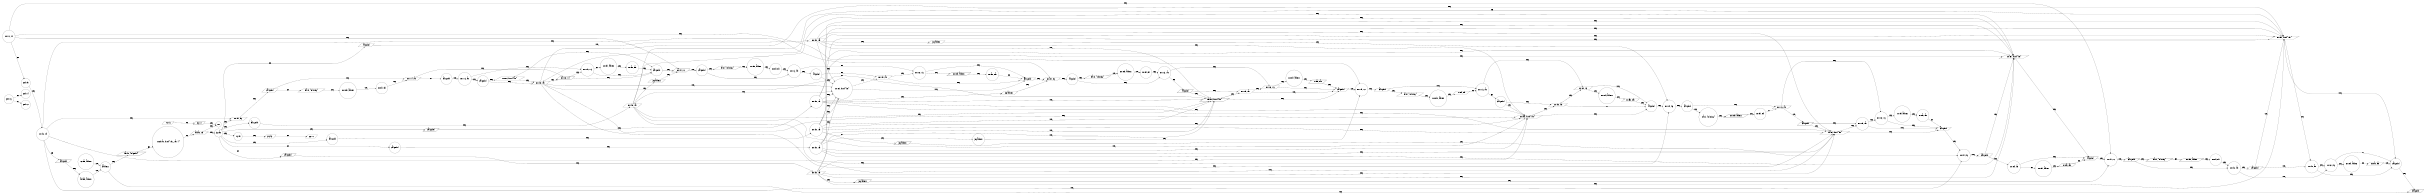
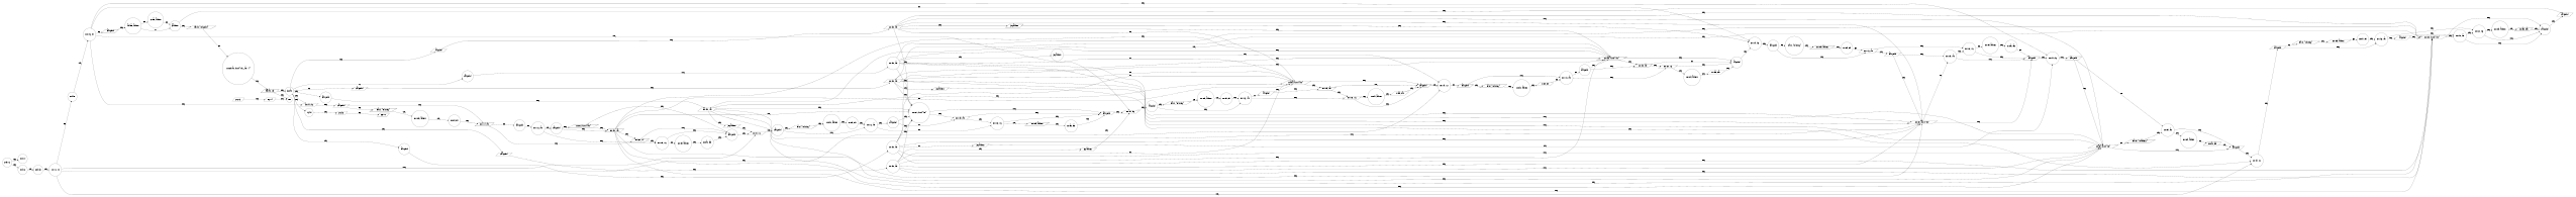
  digraph {
    rankdir=LR
    node [shape=circle]
    edge [arrowhead=vee]
    n1 [label="push r14"]
    n2 [label="push r13"]
    n3 [label="push r12"]
+   n4 [label="push rbp"]
    n5 [label="mov r12 , rsi"]
    n6 [label="push rbx"]
    n7 [label="mov rdi , r12" shape=parallelogram]
    n8 [label="mov rdi , r12"]
    n9 [label="mov rdi , r12"]
    n10 [label="mov rbp , rdi"]
    n11 [label="call symbol"]
    n12 [label="call symbol" shape=parallelogram]
    n13 [label="call symbol" shape=parallelogram]
    n14 [label="call symbol" shape=parallelogram]
    n15 [label="mov rdi , rbp" shape=parallelogram]
    n16 [label="mov rdi , rbp"]
    n17 [label="mov rdi , rbp"]
    n18 [label="mov rdi , rbp" shape=parallelogram]
    n19 [label="add eax , address"]
    n20 [label="call symbol" shape=parallelogram]
    n21 [label="call symbol" shape=parallelogram]
    n22 [label="call symbol"]
    n23 [label="call symbol"]
    n24 [label="rcx eax , address"]
    n25 [label="ja address"]
    n26 [label="call symbol" shape=parallelogram]
    n27 [label="lea rdx , [ rel symbol ]" shape=parallelogram]
    n28 [label="movsxd rax , dword [ rdx + rax * 4 ]"]
    n29 [label="add rax , rdx" shape=parallelogram]
    n30 [label="jmp rax"]
    n31 [label=retn]
    n32 [label="pop rbx"]
    n33 [label="call symbol" shape=parallelogram]
    n34 [label="call symbol"]
    n35 [label="call symbol" shape=parallelogram]
    n36 [label="call symbol"]
    n37 [label="call symbol" shape=parallelogram]
    n38 [label="call symbol"]
    n39 [label="pop rbp" shape=parallelogram]
    n40 [label="mov rbx , rax" shape=parallelogram]
    n41 [label="mov rbx , rax"]
    n42 [label="mov rbx , rax" shape=parallelogram]
    n43 [label="mov rbx , rax"]
    n44 [label="mov rbx , rax"]
    n45 [label="mov rbx , rax" shape=parallelogram]
    n46 [label="lea rsi , [ rel string ]" shape=parallelogram]
    n47 [label="mov r14 , rax" shape=parallelogram]
    n48 [label="pop r12" shape=parallelogram]
    n49 [label="mov esi , dword [ rbx ]" shape=parallelogram]
    n50 [label="mov esi , dword [ rbx ]" shape=parallelogram]
    n51 [label="mov esi , dword [ rbx ]" shape=parallelogram]
    n52 [label="mov esi , dword [ rbx ]" shape=parallelogram]
    n53 [label="mov esi , dword [ rbx ]" shape=parallelogram]
    n54 [label="mov esi , dword [ rbx ]"]
    n55 [label="jmp address" shape=parallelogram]
    n56 [label="jmp address" shape=parallelogram]
    n57 [label="jmp address" shape=parallelogram]
    n58 [label="jmp address"]
    n59 [label="jmp address" shape=parallelogram]
    n60 [label="jmp address" shape=parallelogram]
    n61 [label="mov edx , address"]
    n62 [label="call symbol"]
    n63 [label="mov rcx , r14" shape=parallelogram]
    n64 [label="xor edi , edi"]
    n65 [label="mov r13 , rax"]
    n66 [label="mov rdx , r13"]
    n67 [label="call symbol"]
    n68 [label="call symbol"]
    n69 [label="mov esi , dword [ rax ]" shape=parallelogram]
    n70 [label="mov rbx , rax" shape=parallelogram]
    n71 [label="mov edi , address"]
    n72 [label="mov rdx , rax"]
    n73 [label="call symbol"]
+   n74 [label="lea rdx , [ rel address ]" shape=parallelogram]
    n75 [label="call symbol" shape=parallelogram]
    n76 [label="mov rdx , rax"]
    n77 [label="call symbol" shape=parallelogram]
    n78 [label="mov rdx , rax" shape=parallelogram]
    n79 [label="call symbol"]
    n80 [label="mov rdx , rax" shape=parallelogram]
    n81 [label="call symbol" shape=parallelogram]
    n82 [label="mov rdx , rax" shape=parallelogram]
    n83 [label="call symbol" shape=parallelogram]
    n84 [label="xor eax , eax"]
    n85 [label="lea rsi , [ rel string ]" shape=parallelogram]
    n86 [label="mov r13 , rax"]
    n87 [label="pop r13" shape=parallelogram]
    n88 [label="pop r14" shape=parallelogram]
    n89 [label="lea rsi , [ rel string ]" shape=parallelogram]
    n90 [label="mov rbp , rax"]
    n91 [label="mov edi , rax"]
    n92 [label="lea rsi , [ rel string ]"]
    n93 [label="mov r13 , rax" shape=parallelogram]
    n94 [label="lea rsi , [ rel string ]" shape=parallelogram]
    n95 [label="mov r13 , rax"]
    n96 [label="lea rsi , [ rel string ]" shape=parallelogram]
    n97 [label="mov r13 , rax"]
    n98 [label="mov edx , address" shape=parallelogram]
    n99 [label="call symbol" shape=parallelogram]
    n100 [label="mov rcx , rbp"]
    n101 [label="xor edi , edi"]
    n102 [label="mov edi , address"]
    n103 [label="xor eax , eax" shape=parallelogram]
    n104 [label="mov edi , address"]
    n105 [label="xor eax , eax" shape=parallelogram]
    n106 [label="mov edx , address" shape=parallelogram]
    n107 [label="call symbol" shape=parallelogram]
    n108 [label="mov rcx , r13"]
    n109 [label="xor edi , edi"]
    n110 [label="mov edi , address"]
    n111 [label="xor eax , eax"]
    n112 [label="mov edx , address"]
    n113 [label="call symbol"]
    n114 [label="mov rcx , r13" shape=parallelogram]
    n115 [label="xor edi , edi" shape=parallelogram]
    n116 [label="mov edi , address"]
    n117 [label="xor eax , eax" shape=parallelogram]
    n118 [label="mov edx , address"]
    n119 [label="call symbol" shape=parallelogram]
    n120 [label="mov rcx , r13" shape=parallelogram]
    n121 [label="xor edi , edi"]
    n122 [label="mov edi , address"]
    n123 [label="xor eax , eax" shape=parallelogram]
    n124 [label="mov edx , address"]
    n125 [label="call symbol"]
    n126 [label="mov rcx , r13"]
    n127 [label="xor edi , edi"]
    n128 [label="mov edi , address" shape=parallelogram]
    n129 [label="xor eax , eax"]
    n2 -> n1 [arrowhead=box label=CFG]
    n2 -> n3 [label=CFG]
+   n3 -> n4 [arrowhead=box label=CFG]
+   n4 -> n5 [label=CFG]
    n5 -> n6 [arrowhead=box label=CFG]
    n5 -> n7 [arrowhead=box label=DFG]
    n5 -> n8 [arrowhead=box label=DFG]
    n5 -> n9 [label=DFG]
    n6 -> n10 [arrowhead=box label=CFG]
    n7 -> n11 [label=DFG]
    n8 -> n12 [label=DFG]
    n9 -> n13 [label=DFG]
    n10 -> n14 [label=CFG]
    n10 -> n15 [arrowhead=box label=DFG]
    n10 -> n16 [label=DFG]
    n10 -> n17 [arrowhead=box label=DFG]
    n10 -> n18 [label=DFG]
    n11 -> n85 [label=CFG]
    n11 -> n86 [label=DFG]
    n12 -> n89 [label=CFG]
    n12 -> n90 [arrowhead=box label=DFG]
    n13 -> n94 [arrowhead=box label=CFG]
    n13 -> n95 [arrowhead=box label=DFG]
    n14 -> n19 [arrowhead=box label=DFG]
    n15 -> n20 [label=DFG]
    n16 -> n21 [arrowhead=box label=DFG]
    n17 -> n22 [label=DFG]
    n18 -> n23 [label=DFG]
+   n19 -> n24 [label=CFG]
    n19 -> n25 [label=CFG]
    n20 -> n46 [arrowhead=box label=CFG]
    n20 -> n47 [label=DFG]
    n21 -> n50 [arrowhead=box label=CFG]
    n21 -> n91 [label=DFG]
    n22 -> n92 [arrowhead=box label=CFG]
    n22 -> n93 [arrowhead=box label=DFG]
    n23 -> n96 [label=CFG]
    n23 -> n97 [label=DFG]
    n24 -> n25 [label=CFG]
    n25 -> n26 [label=CFG]
    n25 -> n27 [label=CFG]
    n27 -> n28 [arrowhead=box label=CFG]
    n28 -> n29 [arrowhead=box label=DFG]
    n29 -> n30 [arrowhead=box label=DFG]
    n29 -> n31 [arrowhead=box label=DFG]
    n30 -> n15 [label=CFG]
    n30 -> n32 [arrowhead=box label=CFG]
    n30 -> n33 [arrowhead=box label=CFG]
    n30 -> n34 [arrowhead=box label=CFG]
    n30 -> n35 [label=CFG]
    n30 -> n36 [arrowhead=box label=CFG]
    n30 -> n37 [arrowhead=box label=CFG]
    n30 -> n38 [arrowhead=box label=CFG]
    n32 -> n39 [arrowhead=box label=CFG]
    n33 -> n40 [label=DFG]
    n34 -> n41 [arrowhead=box label=DFG]
    n35 -> n42 [label=DFG]
    n36 -> n43 [label=DFG]
    n37 -> n44 [arrowhead=box label=DFG]
    n38 -> n45 [arrowhead=box label=DFG]
    n39 -> n48 [arrowhead=box label=CFG]
    n40 -> n49 [label=DFG]
    n40 -> n50 [arrowhead=box label=DFG]
    n40 -> n51 [arrowhead=box label=DFG]
    n40 -> n52 [arrowhead=box label=DFG]
    n40 -> n53 [label=DFG]
    n40 -> n54 [label=DFG]
    n40 -> n55 [arrowhead=box label=CFG]
    n41 -> n49 [arrowhead=box label=DFG]
    n41 -> n50 [arrowhead=box label=DFG]
    n41 -> n51 [label=DFG]
    n41 -> n52 [arrowhead=box label=DFG]
    n41 -> n53 [label=DFG]
    n41 -> n54 [label=DFG]
    n41 -> n56 [label=CFG]
    n42 -> n49 [label=DFG]
    n42 -> n50 [arrowhead=box label=DFG]
    n42 -> n51 [arrowhead=box label=DFG]
    n42 -> n52 [arrowhead=box label=DFG]
    n42 -> n53 [label=DFG]
    n42 -> n54 [label=DFG]
    n42 -> n57 [label=CFG]
    n43 -> n49 [label=DFG]
    n43 -> n50 [label=DFG]
    n43 -> n51 [label=DFG]
    n43 -> n52 [label=DFG]
    n43 -> n53 [label=DFG]
    n43 -> n54 [label=DFG]
    n43 -> n58 [label=CFG]
    n44 -> n49 [label=DFG]
    n44 -> n50 [label=DFG]
    n44 -> n51 [arrowhead=box label=DFG]
    n44 -> n52 [label=DFG]
    n44 -> n53 [label=DFG]
    n44 -> n54 [arrowhead=box label=DFG]
    n44 -> n59 [arrowhead=box label=CFG]
    n45 -> n49 [arrowhead=box label=DFG]
    n45 -> n50 [label=DFG]
    n45 -> n51 [label=DFG]
    n45 -> n52 [label=DFG]
    n45 -> n53 [label=DFG]
    n45 -> n54 [arrowhead=box label=DFG]
    n45 -> n60 [label=CFG]
    n46 -> n61 [label=CFG]
    n47 -> n62 [label=CFG]
    n47 -> n63 [label=DFG]
    n49 -> n72 [arrowhead=box label=CFG]
    n49 -> n73 [arrowhead=box label=DFG]
+   n50 -> n74 [label=CFG]
    n50 -> n75 [arrowhead=box label=DFG]
    n51 -> n76 [arrowhead=box label=CFG]
    n51 -> n77 [arrowhead=box label=DFG]
    n52 -> n78 [arrowhead=box label=CFG]
    n52 -> n79 [arrowhead=box label=DFG]
    n53 -> n80 [arrowhead=box label=CFG]
    n53 -> n81 [arrowhead=box label=DFG]
    n54 -> n82 [label=CFG]
    n54 -> n83 [arrowhead=box label=DFG]
    n55 -> n8 [arrowhead=box label=CFG]
    n56 -> n16 [arrowhead=box label=CFG]
    n57 -> n17 [arrowhead=box label=CFG]
    n58 -> n9 [arrowhead=box label=CFG]
    n59 -> n18 [arrowhead=box label=CFG]
    n60 -> n7 [arrowhead=box label=CFG]
    n61 -> n64 [label=CFG]
    n62 -> n65 [label=DFG]
    n63 -> n66 [label=CFG]
    n63 -> n67 [label=DFG]
    n64 -> n47 [arrowhead=box label=CFG]
    n65 -> n66 [arrowhead=box label=DFG]
    n65 -> n68 [arrowhead=box label=CFG]
    n66 -> n67 [label=DFG]
    n66 -> n71 [arrowhead=box label=CFG]
    n67 -> n7 [label=CFG]
    n68 -> n69 [label=DFG]
    n68 -> n70 [label=DFG]
    n69 -> n67 [label=DFG]
    n69 -> n70 [arrowhead=box label=CFG]
    n70 -> n49 [label=DFG]
    n70 -> n50 [label=DFG]
    n70 -> n51 [label=DFG]
    n70 -> n52 [label=DFG]
    n70 -> n53 [arrowhead=box label=DFG]
    n70 -> n54 [label=DFG]
    n70 -> n63 [arrowhead=box label=CFG]
    n71 -> n84 [arrowhead=box label=CFG]
    n72 -> n73 [arrowhead=box label=DFG]
    n72 -> n100 [arrowhead=box label=CFG]
    n73 -> n26 [arrowhead=box label=CFG]
+   n74 -> n91 [label=CFG]
    n75 -> n8 [arrowhead=box label=CFG]
    n76 -> n77 [label=DFG]
    n76 -> n108 [arrowhead=box label=CFG]
    n77 -> n16 [arrowhead=box label=CFG]
    n78 -> n79 [label=DFG]
    n78 -> n114 [arrowhead=box label=CFG]
    n79 -> n17 [label=CFG]
    n80 -> n81 [arrowhead=box label=DFG]
    n80 -> n120 [arrowhead=box label=CFG]
    n81 -> n9 [arrowhead=box label=CFG]
    n82 -> n83 [label=DFG]
    n82 -> n126 [label=CFG]
    n83 -> n18 [arrowhead=box label=CFG]
    n84 -> n67 [arrowhead=box label=CFG]
    n85 -> n124 [arrowhead=box label=CFG]
    n86 -> n125 [label=CFG]
    n86 -> n126 [label=DFG]
    n87 -> n88 [label=CFG]
    n88 -> n31 [label=CFG]
    n89 -> n98 [label=CFG]
    n90 -> n99 [label=CFG]
    n90 -> n100 [arrowhead=box label=DFG]
    n91 -> n75 [arrowhead=box label=DFG]
    n91 -> n104 [label=CFG]
    n92 -> n106 [arrowhead=box label=CFG]
    n93 -> n107 [arrowhead=box label=CFG]
    n93 -> n108 [arrowhead=box label=DFG]
    n94 -> n112 [arrowhead=box label=CFG]
    n95 -> n113 [label=CFG]
    n95 -> n114 [label=DFG]
    n96 -> n118 [arrowhead=box label=CFG]
    n97 -> n119 [label=CFG]
    n97 -> n120 [label=DFG]
    n98 -> n101 [label=CFG]
    n99 -> n49 [label=CFG]
    n99 -> n72 [label=DFG]
    n100 -> n73 [label=DFG]
    n100 -> n102 [arrowhead=box label=CFG]
    n101 -> n90 [arrowhead=box label=CFG]
    n102 -> n103 [arrowhead=box label=CFG]
    n103 -> n73 [label=CFG]
    n104 -> n105 [arrowhead=box label=CFG]
    n105 -> n75 [arrowhead=box label=CFG]
    n106 -> n109 [label=CFG]
    n107 -> n51 [arrowhead=box label=CFG]
    n107 -> n76 [label=DFG]
    n108 -> n77 [label=DFG]
    n108 -> n110 [label=CFG]
    n109 -> n93 [label=CFG]
    n110 -> n111 [arrowhead=box label=CFG]
    n111 -> n77 [label=CFG]
    n112 -> n115 [label=CFG]
    n113 -> n52 [label=CFG]
    n113 -> n78 [arrowhead=box label=DFG]
    n114 -> n79 [label=DFG]
    n114 -> n116 [label=CFG]
    n115 -> n95 [arrowhead=box label=CFG]
    n116 -> n117 [label=CFG]
    n117 -> n79 [label=CFG]
    n118 -> n121 [arrowhead=box label=CFG]
    n119 -> n53 [label=CFG]
    n119 -> n80 [label=DFG]
    n120 -> n81 [label=DFG]
    n120 -> n122 [label=CFG]
    n121 -> n97 [arrowhead=box label=CFG]
    n122 -> n123 [label=CFG]
    n123 -> n81 [arrowhead=box label=CFG]
    n124 -> n127 [label=CFG]
    n125 -> n54 [label=CFG]
    n125 -> n82 [label=DFG]
    n126 -> n83 [arrowhead=box label=DFG]
    n126 -> n128 [label=CFG]
    n127 -> n86 [arrowhead=box label=CFG]
    n128 -> n129 [label=CFG]
    n129 -> n83 [label=CFG]
  }
